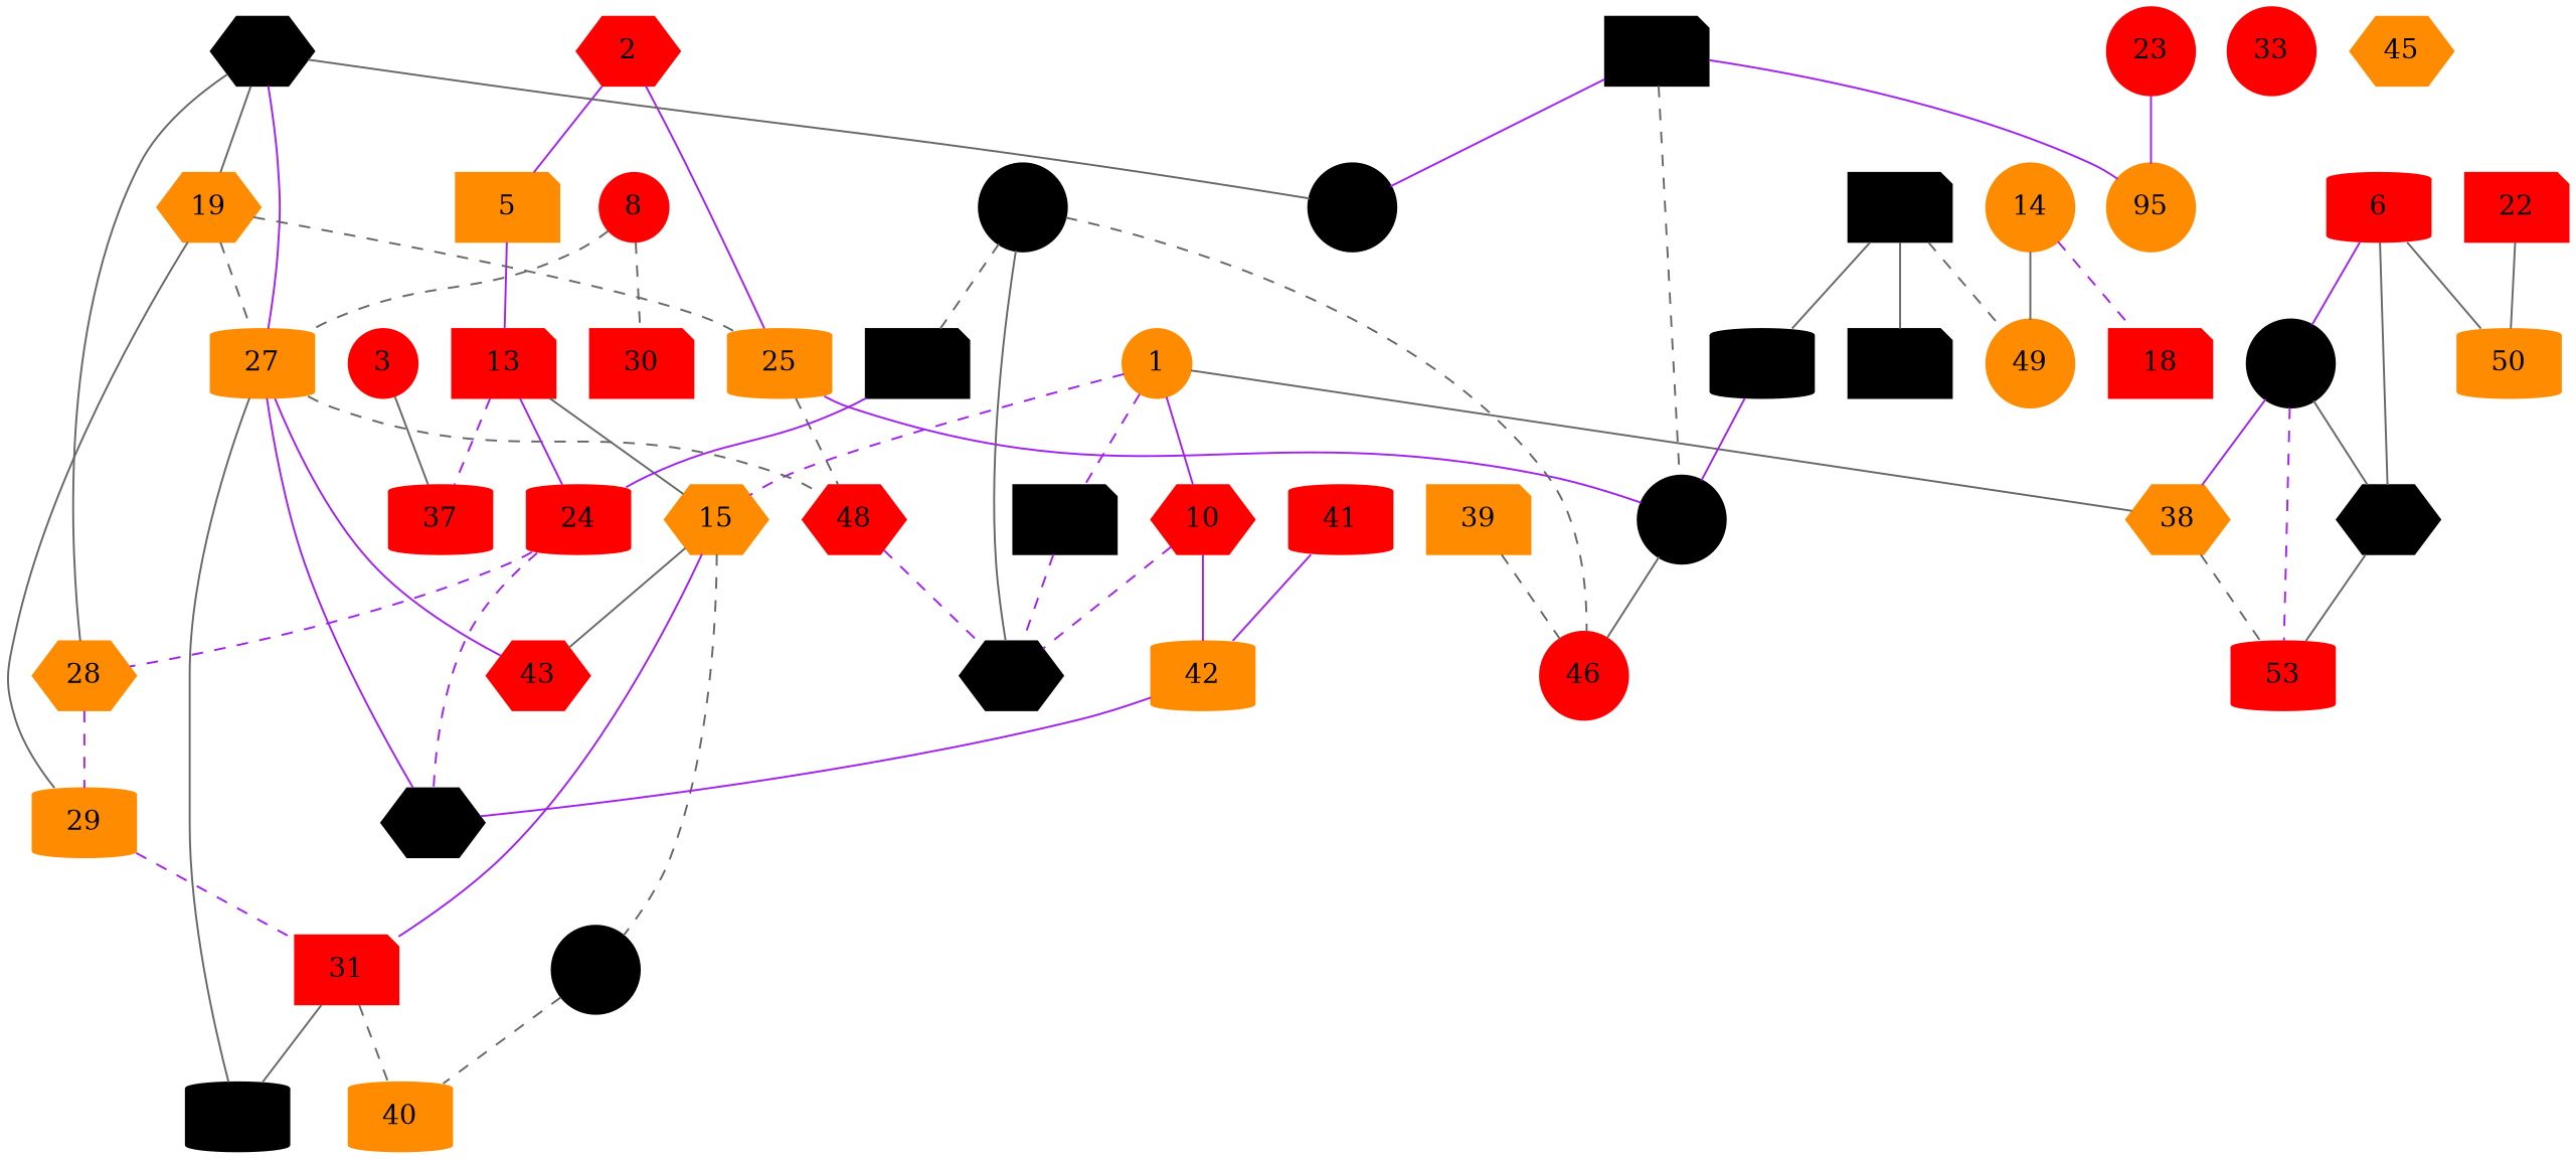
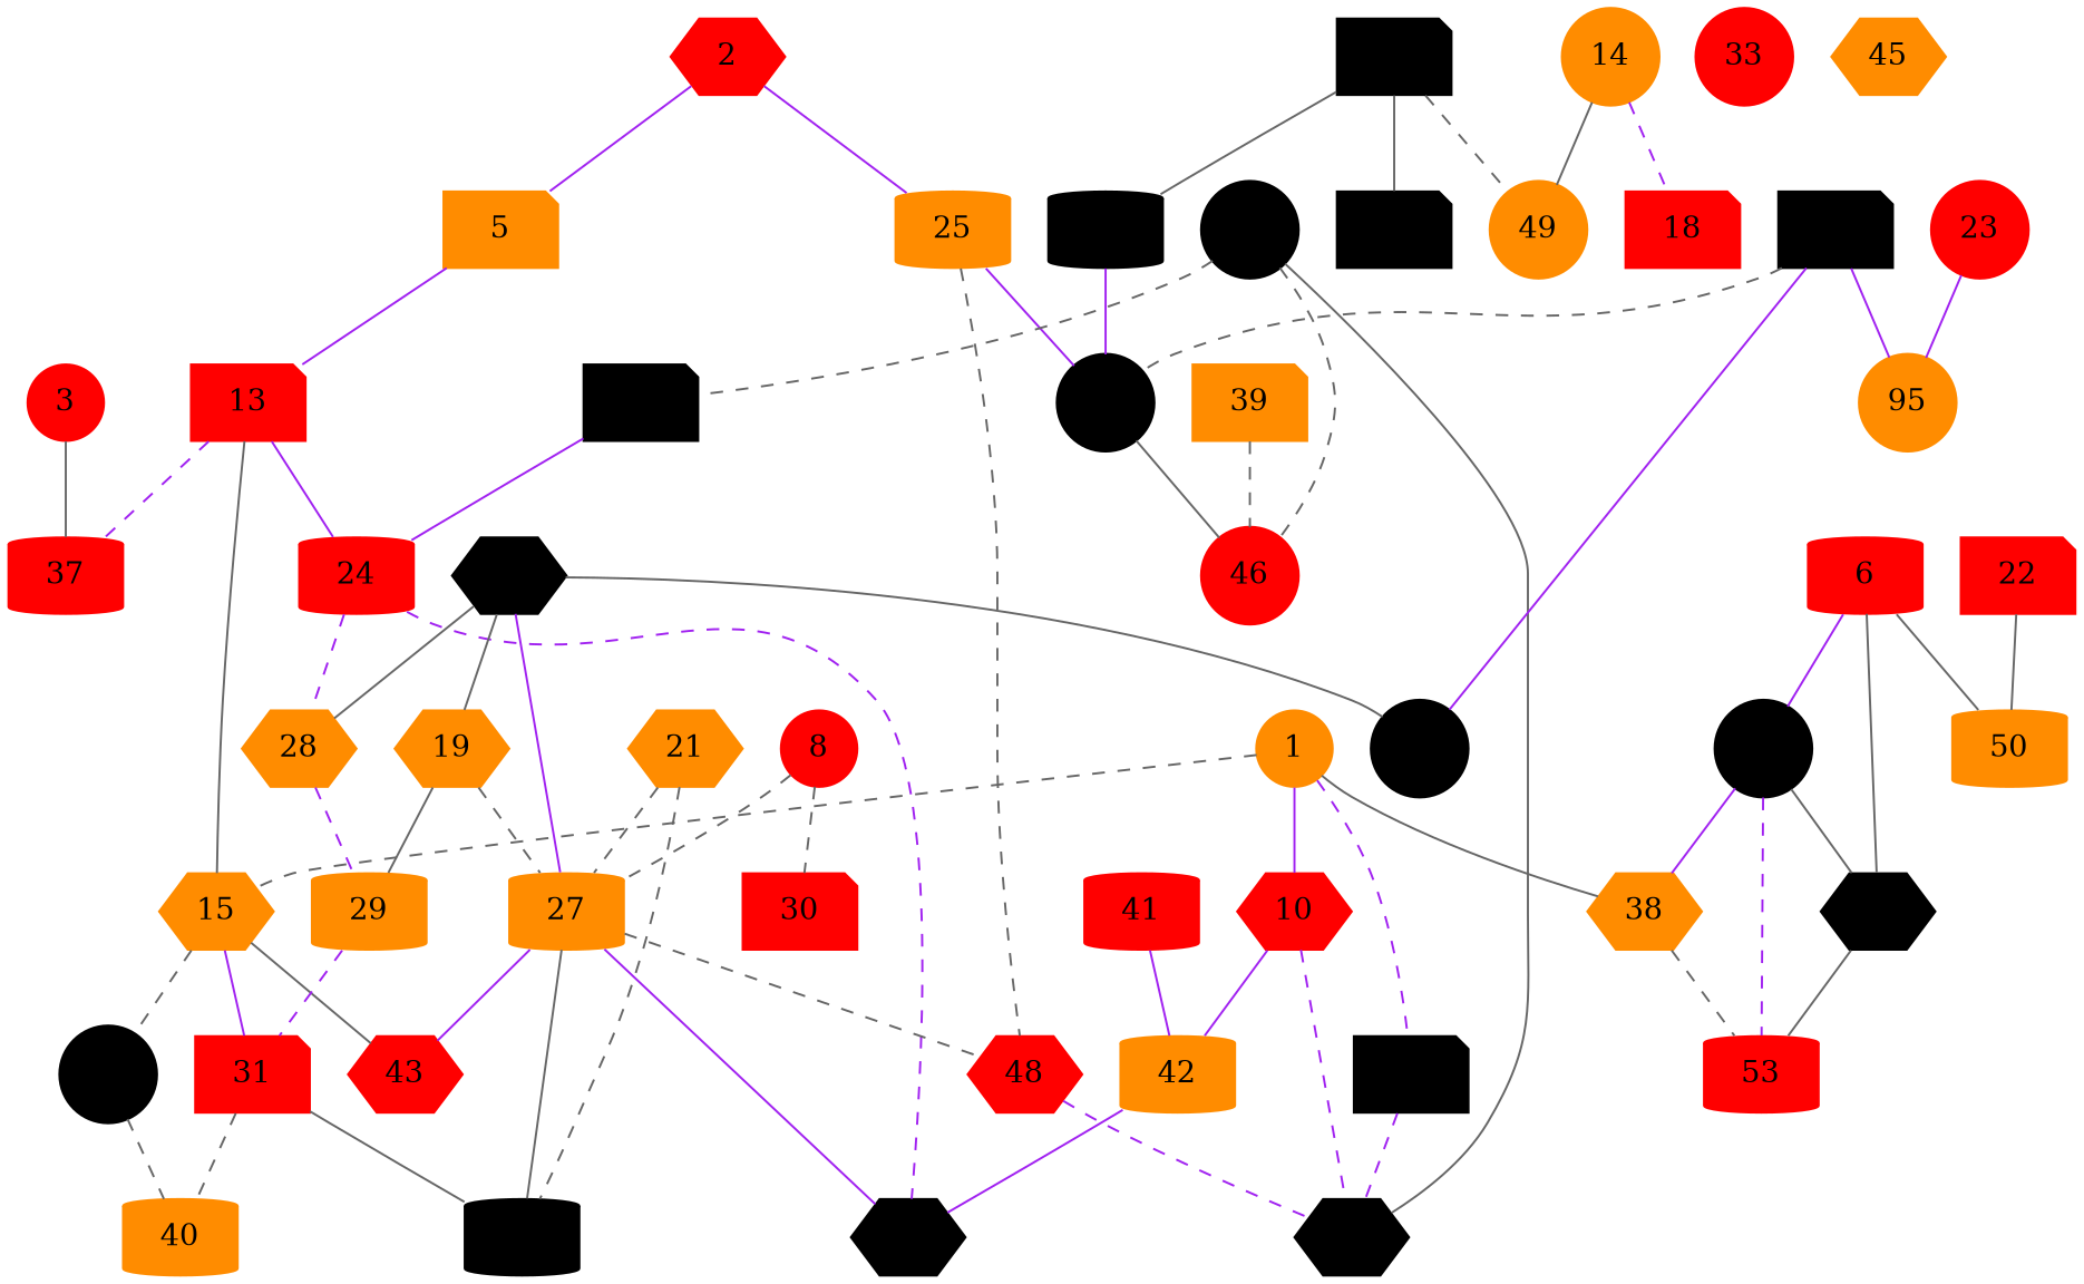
  graph {
    node [color=red shape=circle style=filled]
    edge [color=gray40 style=solid]
    1 [color=darkorange]
    4 [color=black shape=note]
    10 [shape=hexagon]
    15 [color=darkorange shape=hexagon]
    38 [color=darkorange shape=hexagon]
    51 [color=black shape=hexagon]
    42 [color=darkorange shape=cylinder]
    31 [shape=note]
    32 [color=black]
    43 [shape=hexagon]
    53 [shape=cylinder]
    2 [shape=hexagon]
    5 [color=darkorange shape=note]
    25 [color=darkorange shape=cylinder]
    13 [shape=note]
    34 [color=black]
    48 [shape=hexagon]
    37 [shape=cylinder]
    3
    24 [shape=cylinder]
    6 [shape=cylinder]
    20 [color=black]
    50 [color=darkorange shape=cylinder]
    52 [color=black shape=hexagon]
    7 [color=black shape=note]
    26 [color=black shape=cylinder]
    36 [color=black shape=note]
    49 [color=darkorange]
    27 [color=darkorange shape=cylinder]
    8
    30 [shape=note]
    44 [color=black shape=cylinder]
    47 [color=black shape=hexagon]
    9 [color=black shape=hexagon]
    17 [color=black]
    19 [color=darkorange shape=hexagon]
    28 [color=darkorange shape=hexagon]
    29 [color=darkorange shape=cylinder]
    11 [color=black]
    16 [color=black shape=note]
    46
    12 [color=black shape=note]
    n43 [color=darkorange label=95]
    14 [color=darkorange]
    18 [shape=note]
    39 [color=darkorange shape=note]
    40 [color=darkorange shape=cylinder]
+   21 [color=darkorange shape=hexagon]
    22 [shape=note]
    23
    33
    41 [shape=cylinder]
    45 [color=darkorange shape=hexagon]
    1 -- 4 [color=purple style=dashed]
    1 -- 10 [color=purple]
-   1 -- 15 [color=purple style=dashed]
+   1 -- 15 [style=dashed]
    1 -- 38
    4 -- 51 [color=purple style=dashed]
    10 -- 51 [color=purple style=dashed]
    10 -- 42 [color=purple]
    15 -- 31 [color=purple]
    15 -- 32 [style=dashed]
    15 -- 43
    38 -- 53 [style=dashed]
    42 -- 47 [color=purple]
    31 -- 44
    31 -- 40 [style=dashed]
    32 -- 40 [style=dashed]
    2 -- 5 [color=purple]
    2 -- 25 [color=purple]
    5 -- 13 [color=purple]
    25 -- 34 [color=purple]
    25 -- 48 [style=dashed]
    13 -- 15
    13 -- 37 [color=purple style=dashed]
    13 -- 24 [color=purple]
    34 -- 46
    48 -- 51 [color=purple style=dashed]
    3 -- 37
    24 -- 47 [color=purple style=dashed]
    24 -- 28 [color=purple style=dashed]
    6 -- 20 [color=purple]
    6 -- 50
    6 -- 52
    20 -- 38 [color=purple]
    20 -- 53 [color=purple style=dashed]
    20 -- 52
    52 -- 53
    7 -- 26
    7 -- 36
    7 -- 49 [style=dashed]
    26 -- 34 [color=purple]
    27 -- 43 [color=purple]
    27 -- 48 [style=dashed]
    27 -- 44
    27 -- 47 [color=purple]
    8 -- 27 [style=dashed]
    8 -- 30 [style=dashed]
    9 -- 27 [color=purple]
    9 -- 17
    9 -- 19
    9 -- 28
-   19 -- 25 [style=dashed]
    19 -- 27 [style=dashed]
    19 -- 29
    28 -- 29 [color=purple style=dashed]
    29 -- 31 [color=purple style=dashed]
    11 -- 51
    11 -- 16 [style=dashed]
    11 -- 46 [style=dashed]
    16 -- 24 [color=purple]
    12 -- 34 [style=dashed]
    12 -- 17 [color=purple]
    12 -- n43 [color=purple]
    14 -- 49
    14 -- 18 [color=purple style=dashed]
    39 -- 46 [style=dashed]
+   21 -- 27 [style=dashed]
+   21 -- 44 [style=dashed]
    22 -- 50
    23 -- n43 [color=purple]
    41 -- 42 [color=purple]
  }
